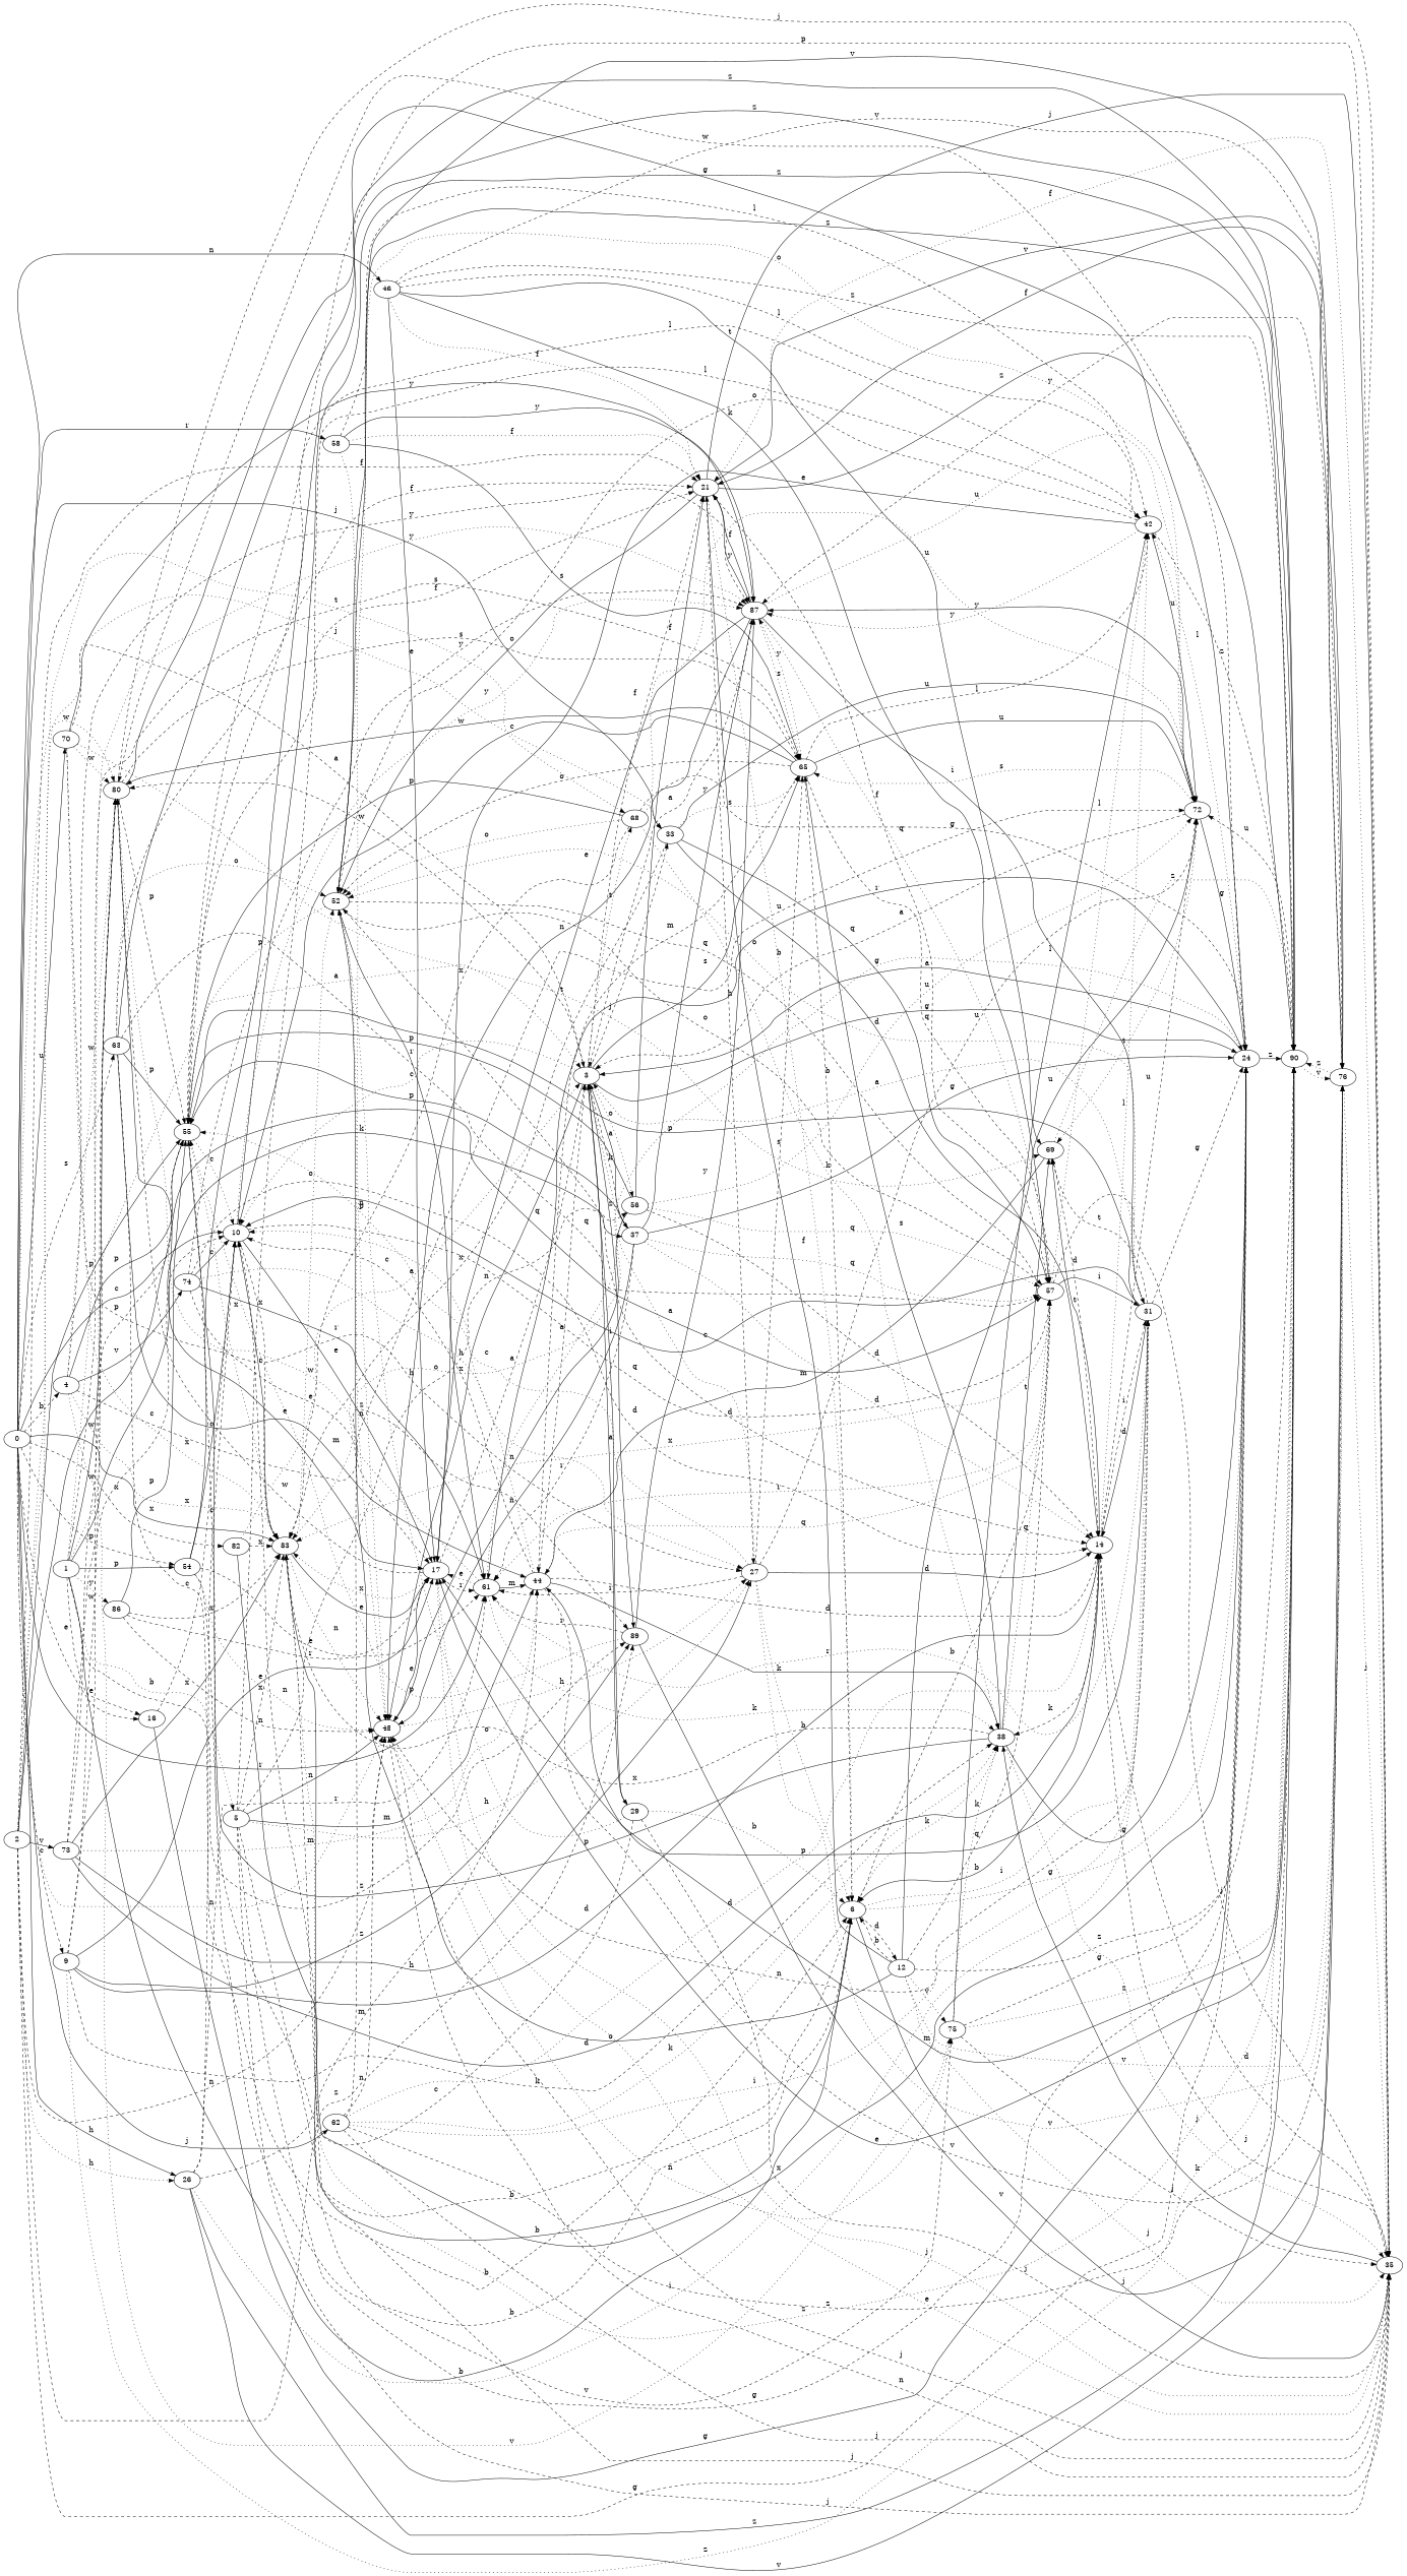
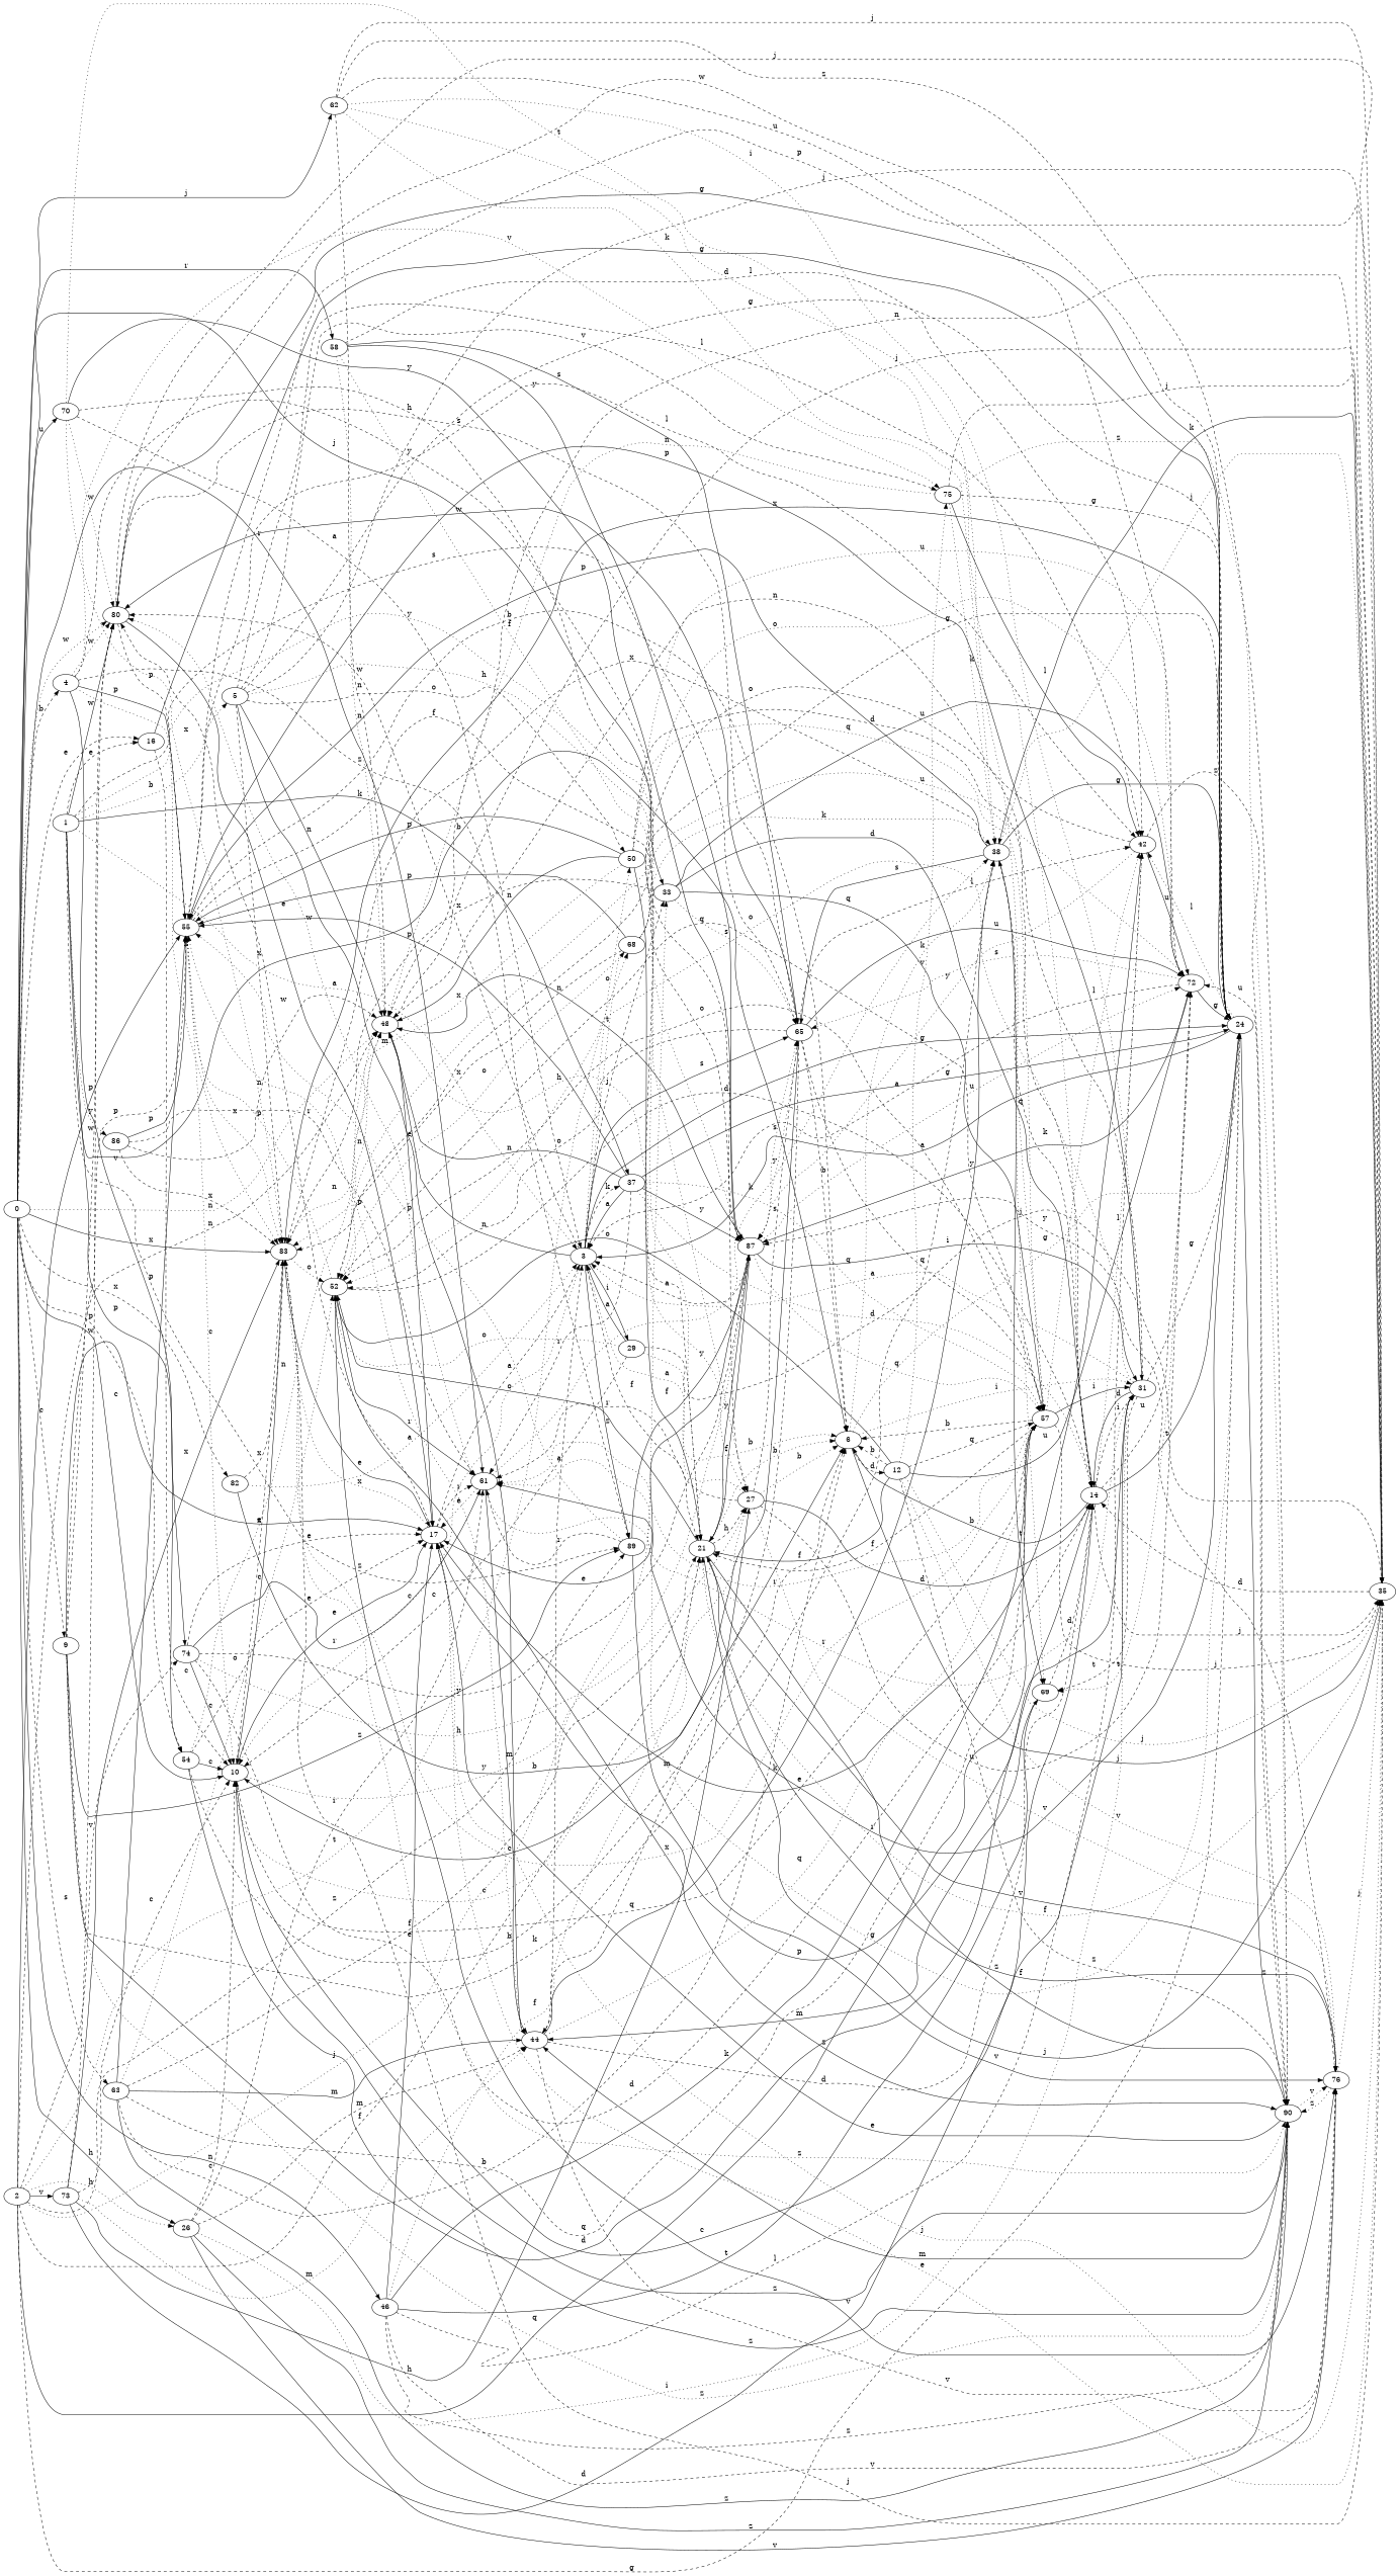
  strict digraph {
    rankdir=LR
    edge [style=dashed]
    0
    4
    9
    10
    16
    26
    n7 [label=62]
    33
    46
    48
    54
    58
    61
    63
    70
    80
    82
    83
    87
    89
    55
    74
    75
    38
    14
    17
    90
    57
    24
    44
    31
    76
    35
    72
    65
    42
    52
    21
    69
    27
    6
    3
    1
    5
    37
    86
    68
    29
-   50 [label=56]
+   50
    12
    2
    73
    0 -> 4 [label=b]
    0 -> 9 [label=c]
    0 -> 10 [label=c style=solid]
    0 -> 16 [label=e]
    0 -> 26 [label=h style=solid]
    0 -> n7 [label=j style=solid]
    0 -> 33 [label=j style=solid]
    0 -> 46 [label=n style=solid]
    0 -> 48 [label=n style=dotted]
    0 -> 54 [label=p]
    0 -> 58 [label=r style=solid]
    0 -> 61 [label=r style=solid]
    0 -> 63 [label=s]
    0 -> 70 [label=u style=solid]
    0 -> 80 [label=w style=dotted]
    0 -> 82 [label=x]
    0 -> 83 [label=x style=solid]
    4 -> 80 [label=w style=dotted]
    4 -> 83 [label=x style=dotted]
    4 -> 87 [label=y]
    4 -> 89 [label=z]
    4 -> 55 [label=p style=solid]
    4 -> 74 [label=v style=solid]
    4 -> 75 [label=v style=dotted]
    9 -> 80 [label=w]
    9 -> 89 [label=z style=solid]
    9 -> 55 [label=p]
    9 -> 38 [label=k]
    9 -> 14 [label=d style=solid]
    9 -> 17 [label=e style=solid]
    9 -> 90 [label=z style=dotted]
    10 -> 83 [label=x]
    10 -> 87 [label=y style=dotted]
    10 -> 17 [label=e style=solid]
    10 -> 90 [label=z style=solid]
    10 -> 57 [label=q]
    16 -> 10 [label=c]
    16 -> 24 [label=g style=solid]
    26 -> 10 [label=c]
    26 -> 61 [label=r]
    26 -> 90 [label=z style=solid]
    26 -> 44 [label=m]
    26 -> 31 [label=i style=dotted]
    26 -> 76 [label=v style=solid]
    n7 -> 48 [label=n]
    n7 -> 38 [label=k style=dotted]
    n7 -> 14 [label=d style=dotted]
    n7 -> 90 [label=z]
    n7 -> 31 [label=i style=dotted]
    n7 -> 35 [label=j]
    n7 -> 72 [label=u]
    33 -> 83 [label=x]
    33 -> 14 [label=d style=solid]
    33 -> 57 [label=q style=solid]
    33 -> 72 [label=u style=solid]
    33 -> 65 [label=s style=dotted]
    46 -> 17 [label=e style=solid]
    46 -> 90 [label=z]
    46 -> 57 [label=k style=solid]
    46 -> 76 [label=v]
    46 -> 42 [label=l]
    46 -> 21 [label=f style=dotted]
    46 -> 69 [label=t style=solid]
    48 -> 17 [label=e style=solid]
    48 -> 35 [label=j]
    48 -> 27 [label=h style=dotted]
    54 -> 10 [label=c style=solid]
    54 -> 48 [label=n style=dotted]
    54 -> 17 [label=e]
    54 -> 90 [label=z style=solid]
    54 -> 6 [label=b]
    58 -> 48 [label=n style=dotted]
    58 -> 87 [label=y style=solid]
    58 -> 65 [label=s style=solid]
    58 -> 42 [label=l]
    58 -> 21 [label=f style=dotted]
    61 -> 80 [label=w style=dotted]
    61 -> 38 [label=k style=dotted]
    61 -> 17 [label=e style=dotted]
    61 -> 24 [label=g style=dotted]
    61 -> 44 [label=m style=solid]
    63 -> 55 [label=p style=solid]
    63 -> 90 [label=z style=solid]
    63 -> 57 [label=q]
    63 -> 44 [label=m style=solid]
    63 -> 52 [label=o style=dotted]
    63 -> 21 [label=f]
    63 -> 6 [label=b]
    70 -> 80 [label=w style=dotted]
    70 -> 83 [label=x style=dotted]
    70 -> 87 [label=y style=solid]
    70 -> 69 [label=t style=dotted]
    70 -> 27 [label=h]
    70 -> 3 [label=a]
    80 -> 55 [label=p]
    80 -> 17 [label=e style=solid]
    80 -> 24 [label=g style=solid]
    80 -> 35 [label=j]
    80 -> 65 [label=s]
    82 -> 83 [label=x]
    82 -> 6 [label=b style=solid]
    82 -> 3 [label=a style=dotted]
    83 -> 10 [label=c style=solid]
    83 -> 48 [label=n style=dotted]
    83 -> 17 [label=e style=solid]
    83 -> 90 [label=z style=dotted]
    83 -> 35 [label=j]
    83 -> 52 [label=o style=dotted]
    87 -> 48 [label=n style=solid]
    87 -> 17 [label=e style=solid]
    87 -> 57 [label=q style=dotted]
    87 -> 31 [label=i style=solid]
    87 -> 72 [label=u style=dotted]
    87 -> 65 [label=s style=dotted]
    87 -> 21 [label=f style=solid]
    87 -> 3 [label=a]
    89 -> 61 [label=r]
    89 -> 87 [label=y style=solid]
    89 -> 55 [label=p style=dotted]
    89 -> 76 [label=v style=solid]
    55 -> 10 [label=c style=dotted]
    55 -> 83 [label=x style=dotted]
    55 -> 42 [label=l]
    55 -> 21 [label=f]
    55 -> 6 [label=b]
    74 -> 10 [label=c style=solid]
    74 -> 61 [label=r style=solid]
    74 -> 87 [label=y]
    74 -> 14 [label=d]
    74 -> 17 [label=e]
    74 -> 27 [label=h style=dotted]
    75 -> 48 [label=n style=dotted]
    75 -> 38 [label=k style=dotted]
    75 -> 90 [label=z style=dotted]
    75 -> 24 [label=g]
    75 -> 35 [label=j]
    75 -> 42 [label=l style=solid]
    38 -> 83 [label=x]
    38 -> 55 [label=p style=solid]
    38 -> 57 [label=q style=dotted]
    38 -> 24 [label=g style=solid]
    38 -> 35 [label=j style=dotted]
    38 -> 65 [label=s style=solid]
    38 -> 69 [label=t style=solid]
    14 -> 38 [label=k]
    14 -> 31 [label=i]
    14 -> 35 [label=j]
    14 -> 72 [label=u]
    14 -> 42 [label=l style=dotted]
-   14 -> 69 [label=t style=solid]
+   14 -> 24 [label=t style=solid]
    14 -> 6 [label=b style=solid]
    17 -> 61 [label=r]
    17 -> 80 [label=w]
    17 -> 83 [label=x style=dotted]
    17 -> 35 [label=j style=dotted]
    17 -> 3 [label=a]
    90 -> 17 [label=e style=solid]
    90 -> 44 [label=m style=solid]
    90 -> 76 [label=v style=dotted]
    90 -> 72 [label=u]
    57 -> 61 [label=r style=dotted]
    57 -> 83 [label=x style=dotted]
    57 -> 31 [label=i style=solid]
    57 -> 35 [label=j]
    57 -> 42 [label=l style=dotted]
    57 -> 52 [label=o]
    57 -> 21 [label=f]
    57 -> 6 [label=b]
    24 -> 61 [label=r style=solid]
    24 -> 80 [label=w]
    24 -> 83 [label=x style=solid]
    24 -> 90 [label=z style=solid]
    24 -> 42 [label=l style=dotted]
    24 -> 3 [label=a style=solid]
-   44 -> 10 [label=c]
    44 -> 55 [label=p style=dotted]
    44 -> 38 [label=k style=solid]
    44 -> 14 [label=d]
    44 -> 57 [label=q style=dotted]
    44 -> 76 [label=v]
    44 -> 3 [label=a]
    31 -> 10 [label=c style=solid]
    31 -> 48 [label=n]
    31 -> 61 [label=r style=dotted]
    31 -> 55 [label=p style=solid]
    31 -> 14 [label=d style=solid]
    31 -> 17 [label=p style=solid]
    31 -> 24 [label=g]
    31 -> 52 [label=o style=dotted]
    31 -> 69 [label=t]
    31 -> 3 [label=a style=dotted]
    76 -> 87 [label=y]
    76 -> 90 [label=z style=dotted]
    76 -> 35 [label=j style=dotted]
    76 -> 21 [label=f style=solid]
    35 -> 48 [label=n]
    35 -> 55 [label=p]
    35 -> 38 [label=k style=solid]
    35 -> 14 [label=d]
    35 -> 17 [label=e style=dotted]
    35 -> 21 [label=f style=dotted]
    72 -> 87 [label=y style=solid]
    72 -> 24 [label=g style=solid]
    72 -> 65 [label=s style=dotted]
    72 -> 52 [label=o style=dotted]
    72 -> 69 [label=t style=dotted]
    72 -> 3 [label=a]
    65 -> 10 [label=c style=solid]
    65 -> 80 [label=w style=solid]
    65 -> 87 [label=y style=dotted]
    65 -> 57 [label=q]
    65 -> 44 [label=m]
    65 -> 72 [label=u style=solid]
    65 -> 42 [label=l]
    65 -> 52 [label=o]
    65 -> 6 [label=b]
    42 -> 87 [label=y style=dotted]
    42 -> 17 [label=e style=solid]
    42 -> 90 [label=z]
    42 -> 72 [label=u style=solid]
    42 -> 52 [label=o]
    52 -> 48 [label=n style=dotted]
    52 -> 61 [label=r style=solid]
    52 -> 55 [label=p style=dotted]
    52 -> 14 [label=d]
    52 -> 90 [label=z style=solid]
    52 -> 57 [label=q]
    52 -> 76 [label=v style=solid]
    21 -> 87 [label=y style=solid]
    21 -> 90 [label=z style=solid]
    21 -> 76 [label=v style=solid]
    21 -> 35 [label=j style=solid]
    21 -> 52 [label=o style=solid]
    21 -> 27 [label=h]
    21 -> 6 [label=b style=dotted]
    69 -> 14 [label=d]
-   69 -> 90 [label=z style=dotted]
    69 -> 44 [label=m style=solid]
    27 -> 10 [label=c style=dotted]
    27 -> 61 [label=r]
    27 -> 14 [label=d style=solid]
    27 -> 76 [label=v style=dotted]
    27 -> 72 [label=u]
    27 -> 65 [label=s]
    27 -> 6 [label=b style=dotted]
    27 -> 3 [label=a style=dotted]
    6 -> 38 [label=k style=dotted]
    6 -> 24 [label=g style=dotted]
    6 -> 31 [label=i style=dotted]
    6 -> 35 [label=j style=solid]
    6 -> 12 [label=d]
    3 -> 10 [label=c style=dotted]
    3 -> 33 [label=j]
    3 -> 48 [label=n style=solid]
    3 -> 80 [label=w]
    3 -> 89 [label=z style=solid]
    3 -> 24 [label=g style=solid]
    3 -> 65 [label=s style=solid]
    3 -> 21 [label=f]
    3 -> 37 [label=k]
    3 -> 68 [label=t style=dotted]
    3 -> 29 [label=i style=solid]
    3 -> 50 [label=o style=dotted]
    1 -> 16 [label=e]
    1 -> 54 [label=p style=solid]
    1 -> 80 [label=w style=solid]
    1 -> 87 [label=y style=dotted]
    1 -> 89 [label=z]
    1 -> 65 [label=s]
    1 -> 6 [label=b style=solid]
    1 -> 3 [label=a style=dotted]
    1 -> 5 [label=b style=dotted]
    1 -> 37 [label=k style=solid]
    1 -> 86 [label=y style=dotted]
    5 -> 48 [label=n style=solid]
    5 -> 83 [label=x]
    5 -> 75 [label=v]
    5 -> 24 [label=g]
    5 -> 44 [label=m style=solid]
    5 -> 35 [label=j]
    5 -> 42 [label=l]
    5 -> 27 [label=h style=dotted]
    5 -> 50 [label=o]
    37 -> 48 [label=n style=solid]
    37 -> 61 [label=r]
    37 -> 87 [label=y style=solid]
    37 -> 55 [label=p style=solid]
    37 -> 14 [label=d style=dotted]
    37 -> 57 [label=q style=dotted]
    37 -> 24 [label=g style=solid]
    37 -> 3 [label=a style=solid]
    86 -> 48 [label=n]
    86 -> 61 [label=r]
    86 -> 83 [label=x]
    86 -> 55 [label=p style=solid]
    68 -> 83 [label=x]
    68 -> 55 [label=p style=solid]
    68 -> 38 [label=k style=dotted]
    68 -> 24 [label=g]
    68 -> 72 [label=u style=dotted]
    68 -> 52 [label=o style=dotted]
    29 -> 10 [label=c]
    29 -> 35 [label=j]
    29 -> 52 [label=o style=dotted]
    29 -> 6 [label=b style=dotted]
    29 -> 3 [label=a style=solid]
    50 -> 48 [label=n style=solid]
    50 -> 83 [label=x style=dotted]
    50 -> 55 [label=p style=solid]
    50 -> 14 [label=d]
    50 -> 57 [label=q style=dotted]
    50 -> 72 [label=u style=dotted]
    50 -> 21 [label=f style=solid]
    12 -> 75 [label=v style=dotted]
    12 -> 90 [label=z]
    12 -> 57 [label=q]
    12 -> 76 [label=v style=dotted]
    12 -> 35 [label=j style=dotted]
    12 -> 72 [label=u style=solid]
    12 -> 52 [label=o style=solid]
    12 -> 21 [label=f style=solid]
    12 -> 6 [label=b]
    2 -> 26 [label=h style=dotted]
    2 -> 33 [label=j style=dotted]
    2 -> 48 [label=n]
    2 -> 89 [label=z]
    2 -> 55 [label=p style=solid]
+   2 -> 74 [label=v]
    2 -> 57 [label=q style=solid]
    2 -> 24 [label=g]
    2 -> 21 [label=f]
    2 -> 68 [label=t style=dotted]
    2 -> 73 [label=v style=solid]
    73 -> 10 [label=c]
    73 -> 80 [label=w]
    73 -> 83 [label=x style=solid]
    73 -> 14 [label=d style=solid]
    73 -> 44 [label=m style=dotted]
    73 -> 27 [label=h style=solid]
  }
